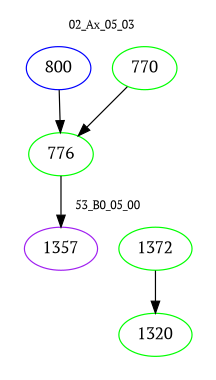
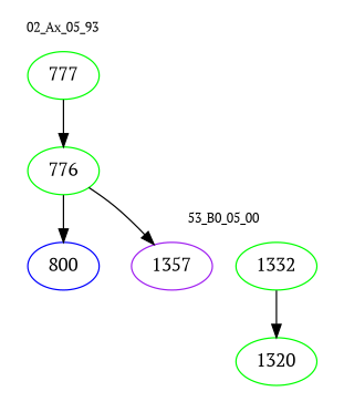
  digraph {
    fontname="PT Serif"
    node [color=green fontname="PT Serif"]
    edge [color=black fontname="PT Serif"]
-   n1 [label=770]
+   n1 [label=777]
    n2 [label=776]
    n3 [color=blue label=800]
-   n4 [label=1372]
+   n4 [label=1332]
    n5 [label=1320]
    n6 [color=purple label=1357]
    subgraph cluster_1 {
      color=white
      fontsize=10
-     label="02_Ax_05_03"
+     label="02_Ax_05_93"
      n1
      n2
      n3
    }
    subgraph cluster_2 {
      color=white
      fontsize=10
      label="53_B0_05_00"
      n4
      n5
      n6
    }
    n1 -> n2
-   n3 -> n2
+   n2 -> n3
    n2 -> n6
    n4 -> n5
  }
